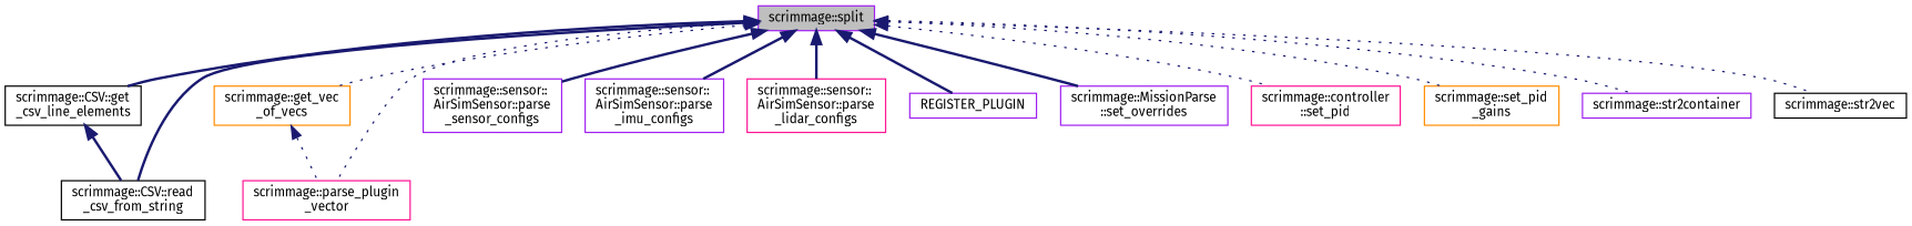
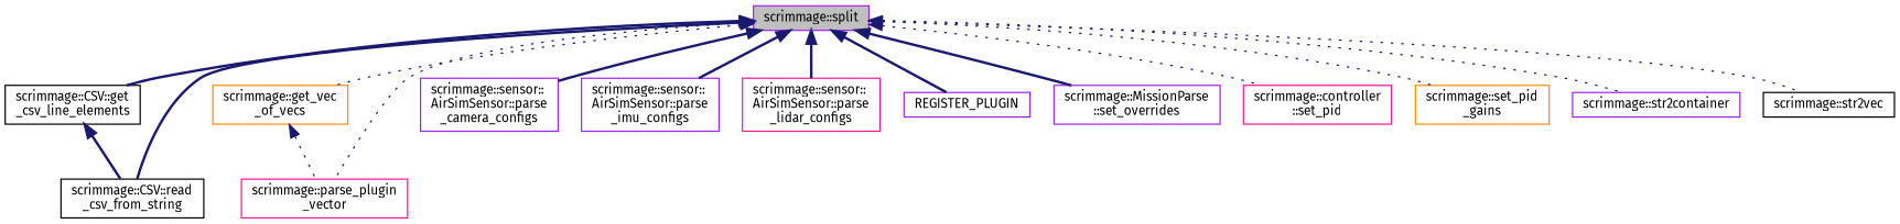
  digraph {
    fontname="Fira Sans"
    rankdir=TB
    node [color=purple fillcolor=white fontname="Fira Sans" fontsize=10 shape=record style=filled]
    edge [color=midnightblue dir=back fontname="Fira Sans" fontsize=10 labelfontname=Helvetica labelfontsize=10 style=bold]
    n1 [fillcolor=grey75 fontcolor=black height=0.2 label="scrimmage::split" width=0.4]
    n2 [color=black height=0.2 label="scrimmage::CSV::get\l_csv_line_elements" width=0.4]
    n3 [color=black height=0.2 label="scrimmage::CSV::read\l_csv_from_string" width=0.4]
    n4 [color=darkorange height=0.2 label="scrimmage::get_vec\l_of_vecs" width=0.4]
    n5 [color=deeppink height=0.2 label="scrimmage::parse_plugin\l_vector" width=0.4]
-   n6 [height=0.2 label="scrimmage::sensor::\lAirSimSensor::parse\l_sensor_configs" width=0.4]
+   n6 [height=0.2 label="scrimmage::sensor::\lAirSimSensor::parse\l_camera_configs" width=0.4]
    n7 [height=0.2 label="scrimmage::sensor::\lAirSimSensor::parse\l_imu_configs" width=0.4]
    n8 [color=deeppink height=0.2 label="scrimmage::sensor::\lAirSimSensor::parse\l_lidar_configs" width=0.4]
    n9 [height=0.2 label=REGISTER_PLUGIN width=0.4]
    n10 [height=0.2 label="scrimmage::MissionParse\l::set_overrides" width=0.4]
    n11 [color=deeppink height=0.2 label="scrimmage::controller\l::set_pid" width=0.4]
    n12 [color=darkorange height=0.2 label="scrimmage::set_pid\l_gains" width=0.4]
    n13 [height=0.2 label="scrimmage::str2container" width=0.4]
    n14 [color=black height=0.2 label="scrimmage::str2vec" width=0.4]
    n1 -> n2
    n1 -> n3
    n1 -> n4 [style=dotted]
    n1 -> n5 [style=dotted]
    n1 -> n6
    n1 -> n7
    n1 -> n8
    n1 -> n9
    n1 -> n10
    n1 -> n11 [style=dotted]
    n1 -> n12 [style=dotted]
    n1 -> n13 [style=dotted]
    n1 -> n14 [style=dotted]
    n2 -> n3
    n4 -> n5 [style=dotted]
  }
